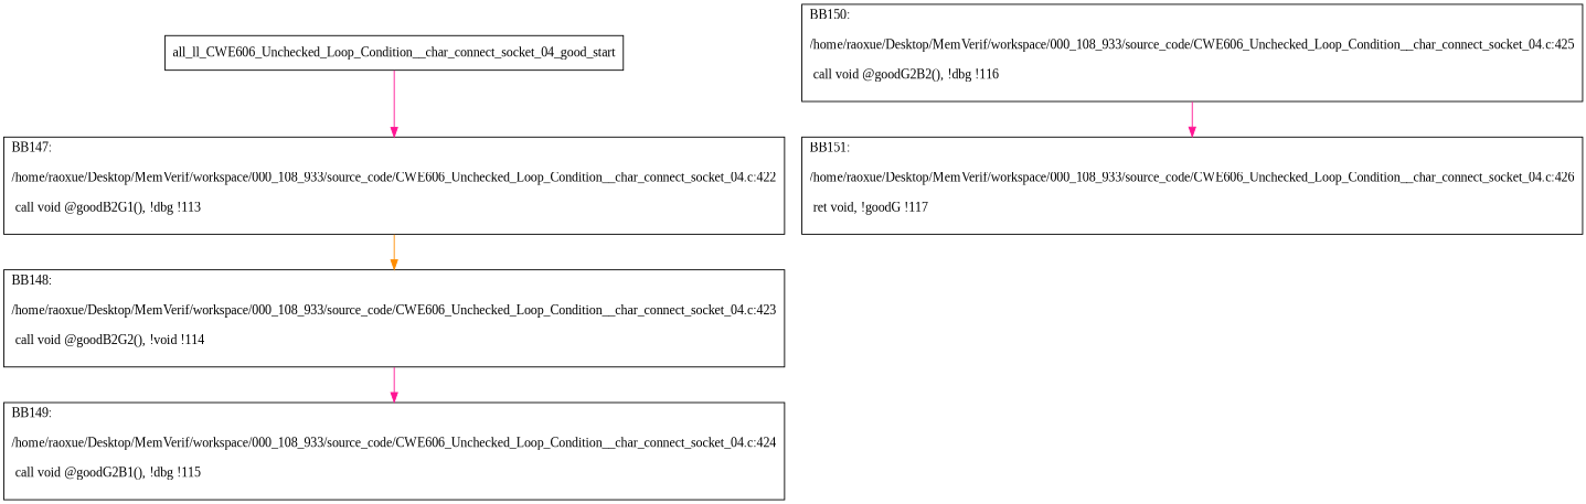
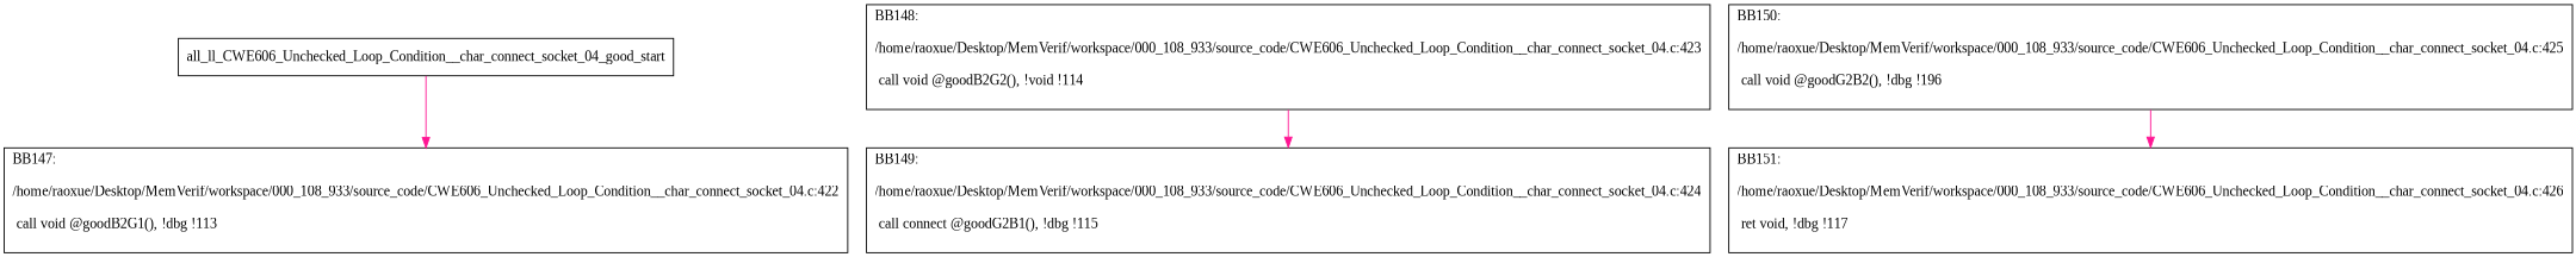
  digraph {
    fontname="Liberation Serif"
    node [fontname="Liberation Serif" shape=record]
    edge [color=deeppink fontname="Liberation Serif"]
    n1 [label="{all_ll_CWE606_Unchecked_Loop_Condition__char_connect_socket_04_good_start}"]
    n2 [label="{BB147:\l\l/home/raoxue/Desktop/MemVerif/workspace/000_108_933/source_code/CWE606_Unchecked_Loop_Condition__char_connect_socket_04.c:422\l\n  call void @goodB2G1(), !dbg !113\l\n}"]
    n3 [label="{BB148:\l\l/home/raoxue/Desktop/MemVerif/workspace/000_108_933/source_code/CWE606_Unchecked_Loop_Condition__char_connect_socket_04.c:423\l\n  call void @goodB2G2(), !void !114\l\n}"]
-   n4 [label="{BB149:\l\l/home/raoxue/Desktop/MemVerif/workspace/000_108_933/source_code/CWE606_Unchecked_Loop_Condition__char_connect_socket_04.c:424\l\n  call void @goodG2B1(), !dbg !115\l\n}"]
-   n5 [label="{BB150:\l\l/home/raoxue/Desktop/MemVerif/workspace/000_108_933/source_code/CWE606_Unchecked_Loop_Condition__char_connect_socket_04.c:425\l\n  call void @goodG2B2(), !dbg !116\l\n}"]
-   n6 [label="{BB151:\l\l/home/raoxue/Desktop/MemVerif/workspace/000_108_933/source_code/CWE606_Unchecked_Loop_Condition__char_connect_socket_04.c:426\l\n  ret void, !goodG !117\l\n}"]
+   n4 [label="{BB149:\l\l/home/raoxue/Desktop/MemVerif/workspace/000_108_933/source_code/CWE606_Unchecked_Loop_Condition__char_connect_socket_04.c:424\l\n  call connect @goodG2B1(), !dbg !115\l\n}"]
+   n5 [label="{BB150:\l\l/home/raoxue/Desktop/MemVerif/workspace/000_108_933/source_code/CWE606_Unchecked_Loop_Condition__char_connect_socket_04.c:425\l\n  call void @goodG2B2(), !dbg !196\l\n}"]
+   n6 [label="{BB151:\l\l/home/raoxue/Desktop/MemVerif/workspace/000_108_933/source_code/CWE606_Unchecked_Loop_Condition__char_connect_socket_04.c:426\l\n  ret void, !dbg !117\l\n}"]
    n1 -> n2
-   n2 -> n3 [color=darkorange]
    n3 -> n4
    n5 -> n6
  }
